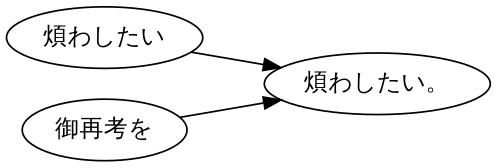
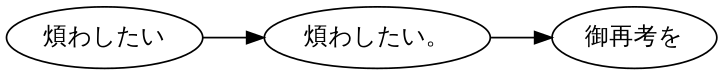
  digraph {
    rankdir=LR
    n1 [label="煩わしたい"]
    n2 [label="煩わしたい。"]
    n3 [label="御再考を"]
    n1 -> n2
-   n3 -> n2
+   n2 -> n3
  }
